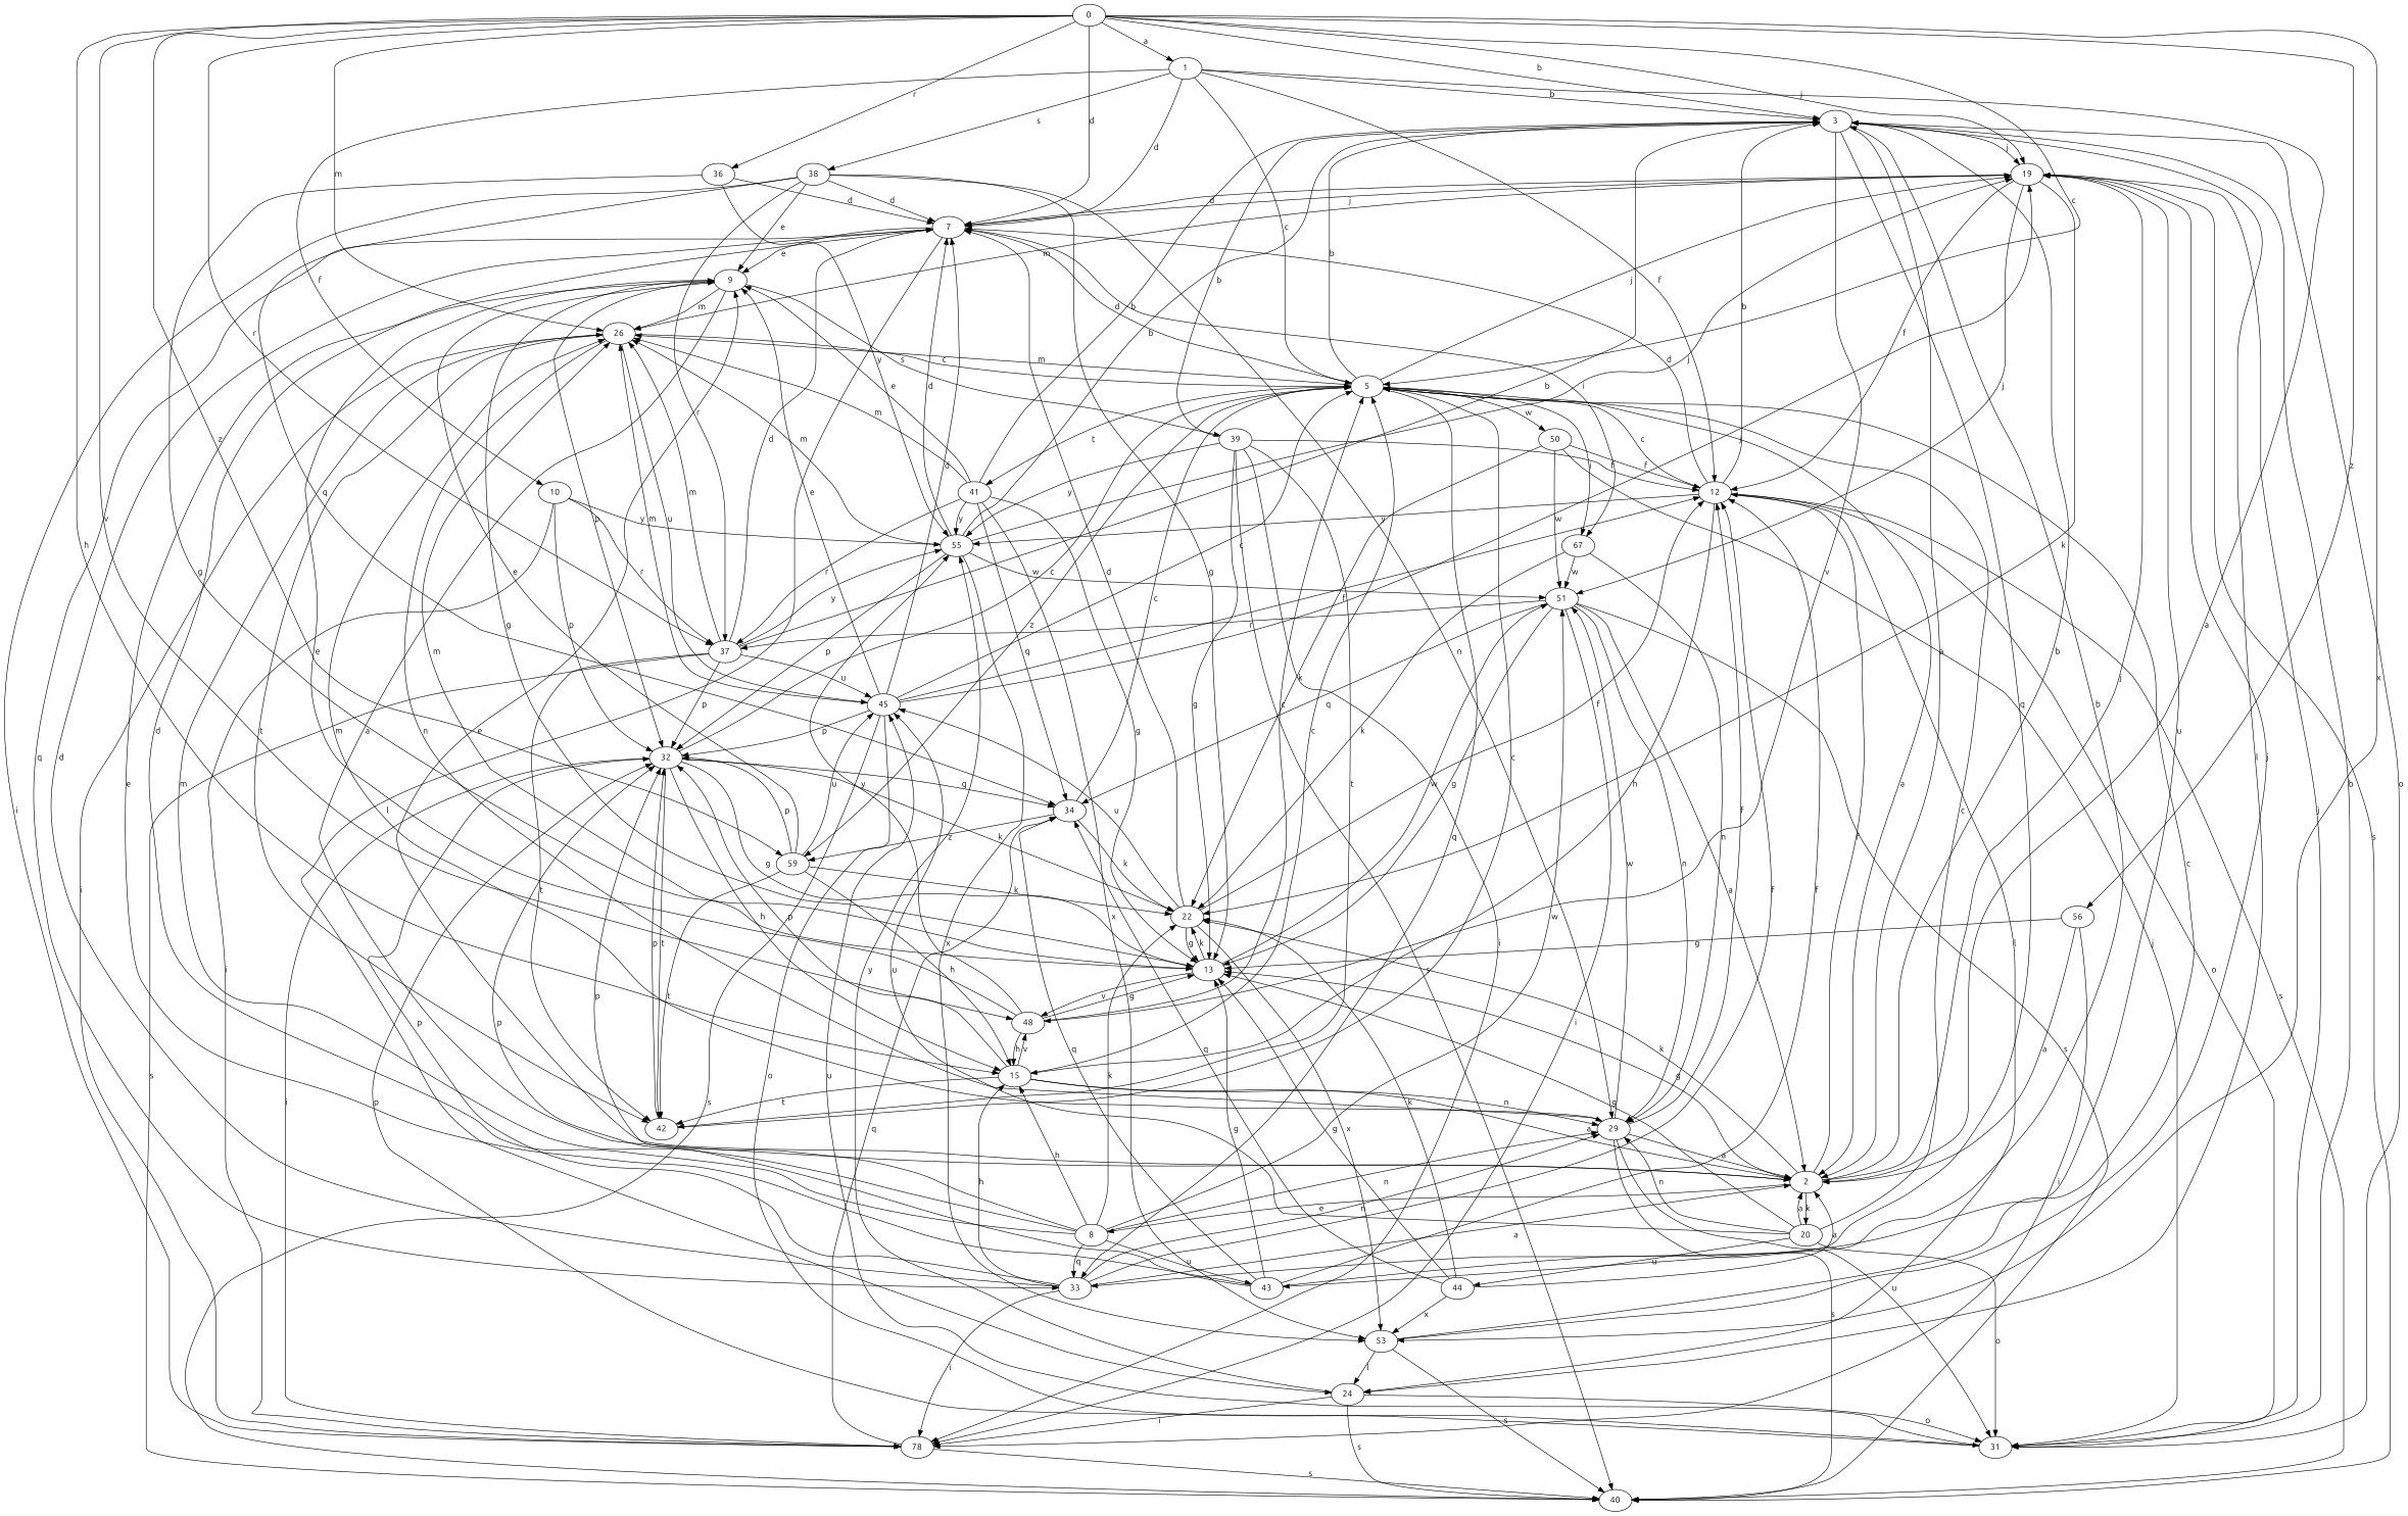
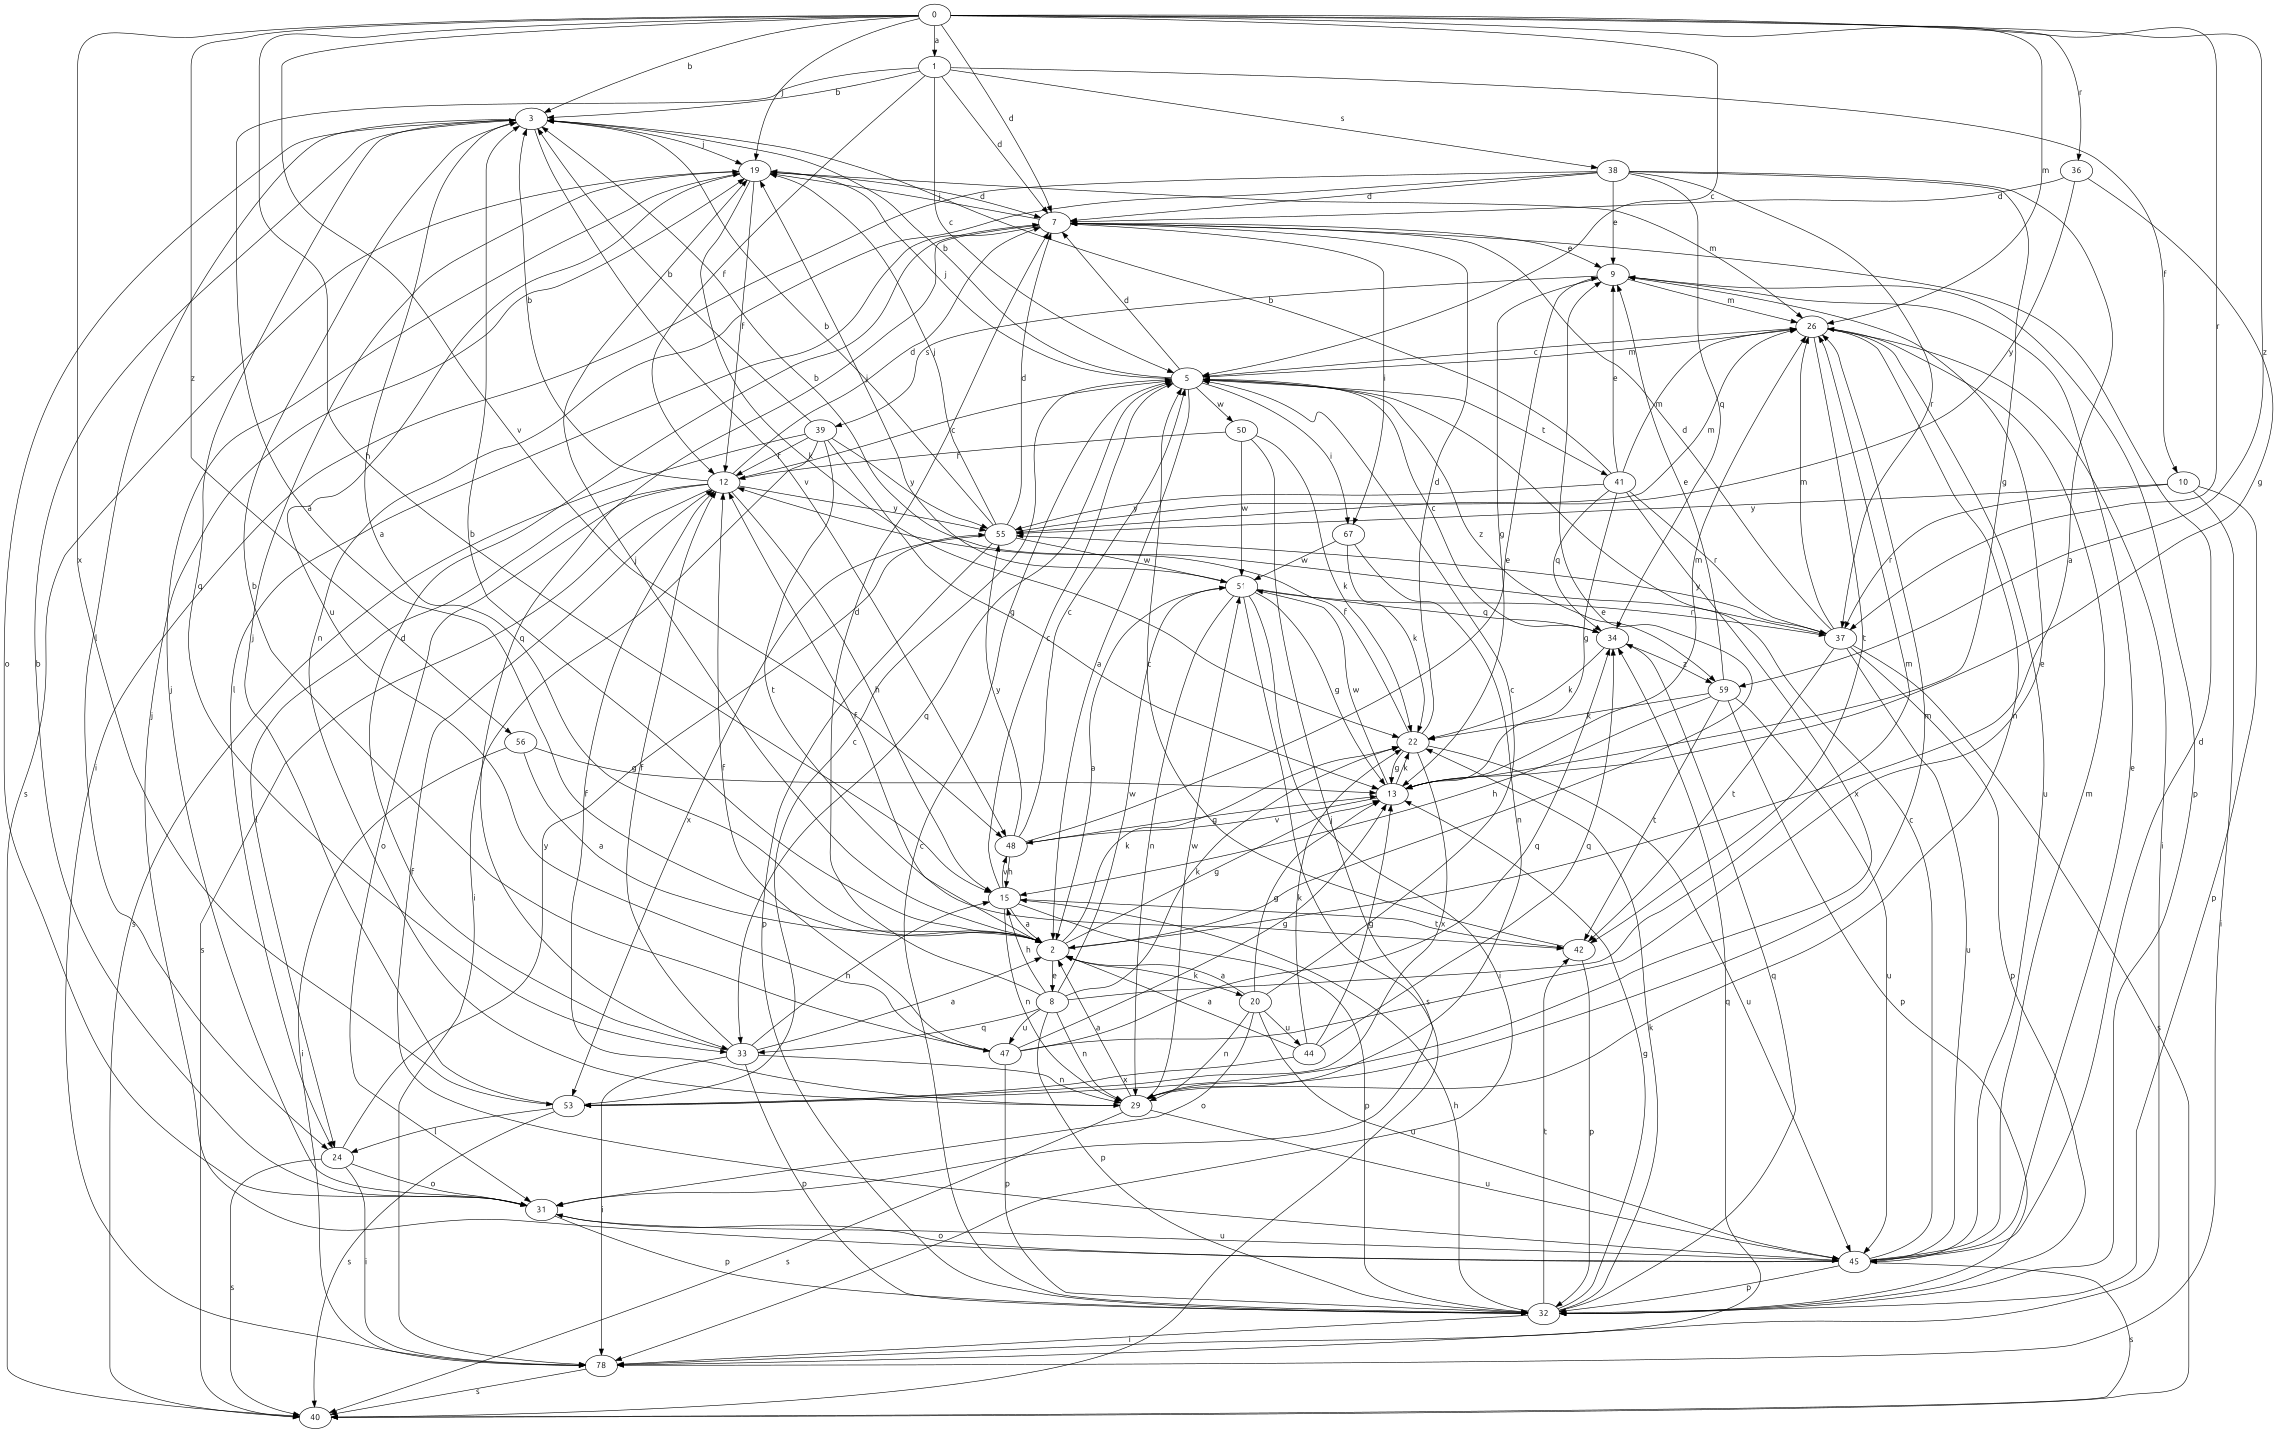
  strict digraph {
    fontname=Ubuntu
    node [fontname=Ubuntu]
    edge [fontname=Ubuntu]
    0
    1
    3
    5
    7
    15
    19
    26
    36
    37
    48
    53
    56
    59
    2
    10
    12
    38
    24
    31
    33
    n22 [label=67]
    41
    50
    9
    29
    32
    42
    22
-   43
+   43 [label=47]
    40
    n32 [label=78]
    45
    13
    55
    8
    20
    34
    51
    39
    44
    0 -> 1 [label=a]
    0 -> 3 [label=b]
    0 -> 5 [label=c]
    0 -> 7 [label=d]
    0 -> 15 [label=h]
    0 -> 19 [label=j]
    0 -> 26 [label=m]
    0 -> 36 [label=r]
    0 -> 37 [label=r]
    0 -> 48 [label=v]
    0 -> 53 [label=x]
    0 -> 56 [label=z]
    0 -> 59 [label=z]
    1 -> 3 [label=b]
    1 -> 5 [label=c]
    1 -> 7 [label=d]
    1 -> 2 [label=a]
    1 -> 10 [label=f]
    1 -> 12 [label=f]
    1 -> 38 [label=s]
    3 -> 19 [label=j]
    3 -> 48 [label=v]
    3 -> 2 [label=a]
    3 -> 24 [label=l]
    3 -> 31 [label=o]
    3 -> 33 [label=q]
    5 -> 3 [label=b]
    5 -> 7 [label=d]
    5 -> 19 [label=j]
    5 -> 26 [label=m]
    5 -> 59 [label=z]
    5 -> 2 [label=a]
    5 -> 33 [label=q]
    5 -> n22 [label=i]
    5 -> 41 [label=t]
    5 -> 50 [label=w]
    7 -> 19 [label=j]
    7 -> 24 [label=l]
    7 -> 33 [label=q]
    7 -> n22 [label=i]
    7 -> 9 [label=e]
    15 -> 5 [label=c]
    15 -> 48 [label=v]
    15 -> 2 [label=a]
    15 -> 29 [label=n]
    15 -> 32 [label=p]
    15 -> 42 [label=t]
    19 -> 7 [label=d]
    19 -> 26 [label=m]
    19 -> 12 [label=f]
    19 -> 22 [label=k]
    19 -> 43 [label=u]
    19 -> 40 [label=s]
    26 -> 5 [label=c]
    26 -> 29 [label=n]
    26 -> 42 [label=t]
    26 -> n32 [label=i]
    26 -> 45 [label=u]
    36 -> 7 [label=d]
    36 -> 13 [label=g]
    36 -> 55 [label=y]
    37 -> 3 [label=b]
    37 -> 7 [label=d]
    37 -> 26 [label=m]
    37 -> 32 [label=p]
    37 -> 42 [label=t]
    37 -> 40 [label=s]
    37 -> 45 [label=u]
    37 -> 55 [label=y]
    48 -> 5 [label=c]
    48 -> 15 [label=h]
    48 -> 9 [label=e]
    48 -> 13 [label=g]
    48 -> 55 [label=y]
    53 -> 5 [label=c]
    53 -> 19 [label=j]
    53 -> 24 [label=l]
    53 -> 40 [label=s]
    56 -> 2 [label=a]
    56 -> n32 [label=i]
    56 -> 13 [label=g]
    59 -> 15 [label=h]
    59 -> 9 [label=e]
    59 -> 32 [label=p]
    59 -> 42 [label=t]
    59 -> 22 [label=k]
    59 -> 45 [label=u]
    2 -> 3 [label=b]
    2 -> 19 [label=j]
    2 -> 12 [label=f]
    2 -> 9 [label=e]
    2 -> 22 [label=k]
    2 -> 13 [label=g]
    2 -> 8 [label=e]
    2 -> 20 [label=k]
    10 -> 37 [label=r]
    10 -> 32 [label=p]
    10 -> n32 [label=i]
    10 -> 55 [label=y]
    12 -> 3 [label=b]
    12 -> 5 [label=c]
    12 -> 7 [label=d]
    12 -> 15 [label=h]
    12 -> 24 [label=l]
    12 -> 31 [label=o]
    12 -> 40 [label=s]
    12 -> 55 [label=y]
    38 -> 7 [label=d]
    38 -> 37 [label=r]
    38 -> 9 [label=e]
    38 -> 29 [label=n]
    38 -> n32 [label=i]
    38 -> 13 [label=g]
    38 -> 34 [label=q]
    24 -> 31 [label=o]
    24 -> 40 [label=s]
    24 -> n32 [label=i]
    24 -> 55 [label=y]
    31 -> 3 [label=b]
    31 -> 19 [label=j]
    31 -> 32 [label=p]
    31 -> 45 [label=u]
    33 -> 7 [label=d]
    33 -> 15 [label=h]
    33 -> 2 [label=a]
    33 -> 12 [label=f]
    33 -> 29 [label=n]
    33 -> 32 [label=p]
    33 -> n32 [label=i]
    n22 -> 29 [label=n]
    n22 -> 22 [label=k]
    n22 -> 51 [label=w]
    41 -> 3 [label=b]
    41 -> 26 [label=m]
    41 -> 37 [label=r]
    41 -> 53 [label=x]
    41 -> 9 [label=e]
    41 -> 13 [label=g]
    41 -> 55 [label=y]
    41 -> 34 [label=q]
    50 -> 12 [label=f]
    50 -> 31 [label=j]
    50 -> 22 [label=k]
    50 -> 51 [label=w]
    9 -> 26 [label=m]
-   9 -> 2 [label=a]
+   38 -> 2 [label=a]
    9 -> 32 [label=p]
    9 -> 13 [label=g]
    9 -> 39 [label=s]
    29 -> 26 [label=m]
    29 -> 2 [label=a]
    29 -> 12 [label=f]
    29 -> 40 [label=s]
-   29 -> 31 [label=u]
+   29 -> 45 [label=u]
    29 -> 51 [label=w]
    32 -> 5 [label=c]
    32 -> 15 [label=h]
    32 -> 42 [label=t]
    32 -> 22 [label=k]
    32 -> n32 [label=i]
    32 -> 13 [label=g]
    32 -> 34 [label=q]
    42 -> 5 [label=c]
    42 -> 32 [label=p]
    22 -> 7 [label=d]
    22 -> 53 [label=x]
    22 -> 12 [label=f]
    22 -> 45 [label=u]
    22 -> 13 [label=g]
    43 -> 3 [label=b]
    43 -> 12 [label=f]
    43 -> 9 [label=e]
    43 -> 32 [label=p]
    43 -> 13 [label=g]
    43 -> 34 [label=q]
    n32 -> 40 [label=s]
    n32 -> 34 [label=q]
    45 -> 5 [label=c]
    45 -> 7 [label=d]
    45 -> 19 [label=j]
    45 -> 26 [label=m]
    45 -> 12 [label=f]
    45 -> 31 [label=o]
    45 -> 9 [label=e]
    45 -> 32 [label=p]
    45 -> 40 [label=s]
    13 -> 26 [label=m]
    13 -> 48 [label=v]
    13 -> 22 [label=k]
    13 -> 51 [label=w]
    55 -> 3 [label=b]
    55 -> 7 [label=d]
    55 -> 19 [label=j]
    55 -> 26 [label=m]
    55 -> 53 [label=x]
    55 -> 32 [label=p]
    55 -> 51 [label=w]
    8 -> 7 [label=d]
    8 -> 15 [label=h]
    8 -> 26 [label=m]
    8 -> 33 [label=q]
    8 -> 29 [label=n]
    8 -> 32 [label=p]
    8 -> 22 [label=k]
    8 -> 43 [label=u]
    8 -> 51 [label=w]
    20 -> 5 [label=c]
    20 -> 2 [label=a]
    20 -> 31 [label=o]
    20 -> 29 [label=n]
    20 -> 45 [label=u]
    20 -> 13 [label=g]
    20 -> 44 [label=u]
    34 -> 5 [label=c]
    34 -> 59 [label=z]
    34 -> 22 [label=k]
-   19 -> 51 [label=j]
+   51 -> 19 [label=j]
    51 -> 37 [label=r]
    51 -> 2 [label=a]
    51 -> 29 [label=n]
    51 -> 40 [label=s]
    51 -> n32 [label=i]
    51 -> 13 [label=g]
    51 -> 34 [label=q]
    39 -> 3 [label=b]
    39 -> 12 [label=f]
    39 -> 42 [label=t]
    39 -> 40 [label=s]
    39 -> n32 [label=i]
    39 -> 13 [label=g]
    39 -> 55 [label=y]
    44 -> 53 [label=x]
    44 -> 2 [label=a]
    44 -> 22 [label=k]
    44 -> 13 [label=g]
    44 -> 34 [label=q]
  }
